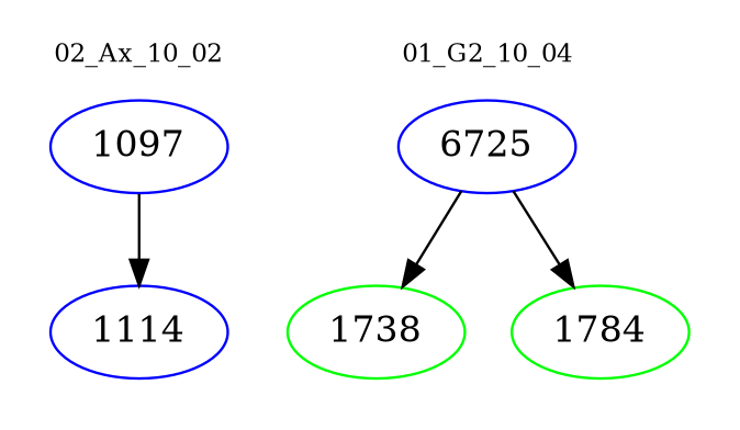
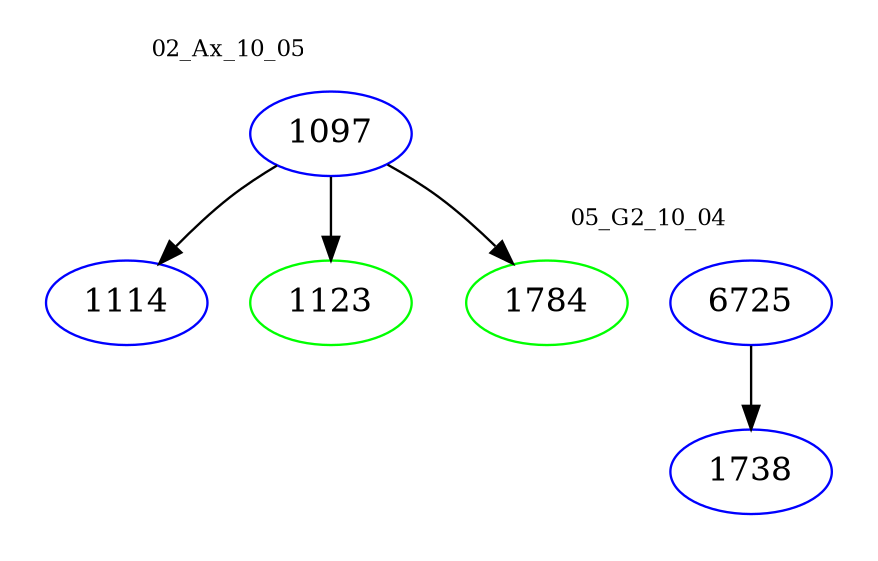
  digraph {
    node [color=blue]
    edge [color=black]
    n1 [label=1097]
    n2 [label=1114]
+   n3 [color=green label=1123]
    n4 [label=6725]
-   n5 [color=green label=1738]
+   n5 [label=1738]
    n6 [color=green label=1784]
    subgraph cluster_1 {
      color=white
      fontsize=10
-     label="02_Ax_10_02"
+     label="02_Ax_10_05"
      n1
      n2
+     n3
    }
    subgraph cluster_2 {
      color=white
      fontsize=10
-     label="01_G2_10_04"
+     label="05_G2_10_04"
      n4
      n5
      n6
    }
    n1 -> n2
+   n1 -> n3
    n4 -> n5
-   n4 -> n6
+   n1 -> n6
  }
